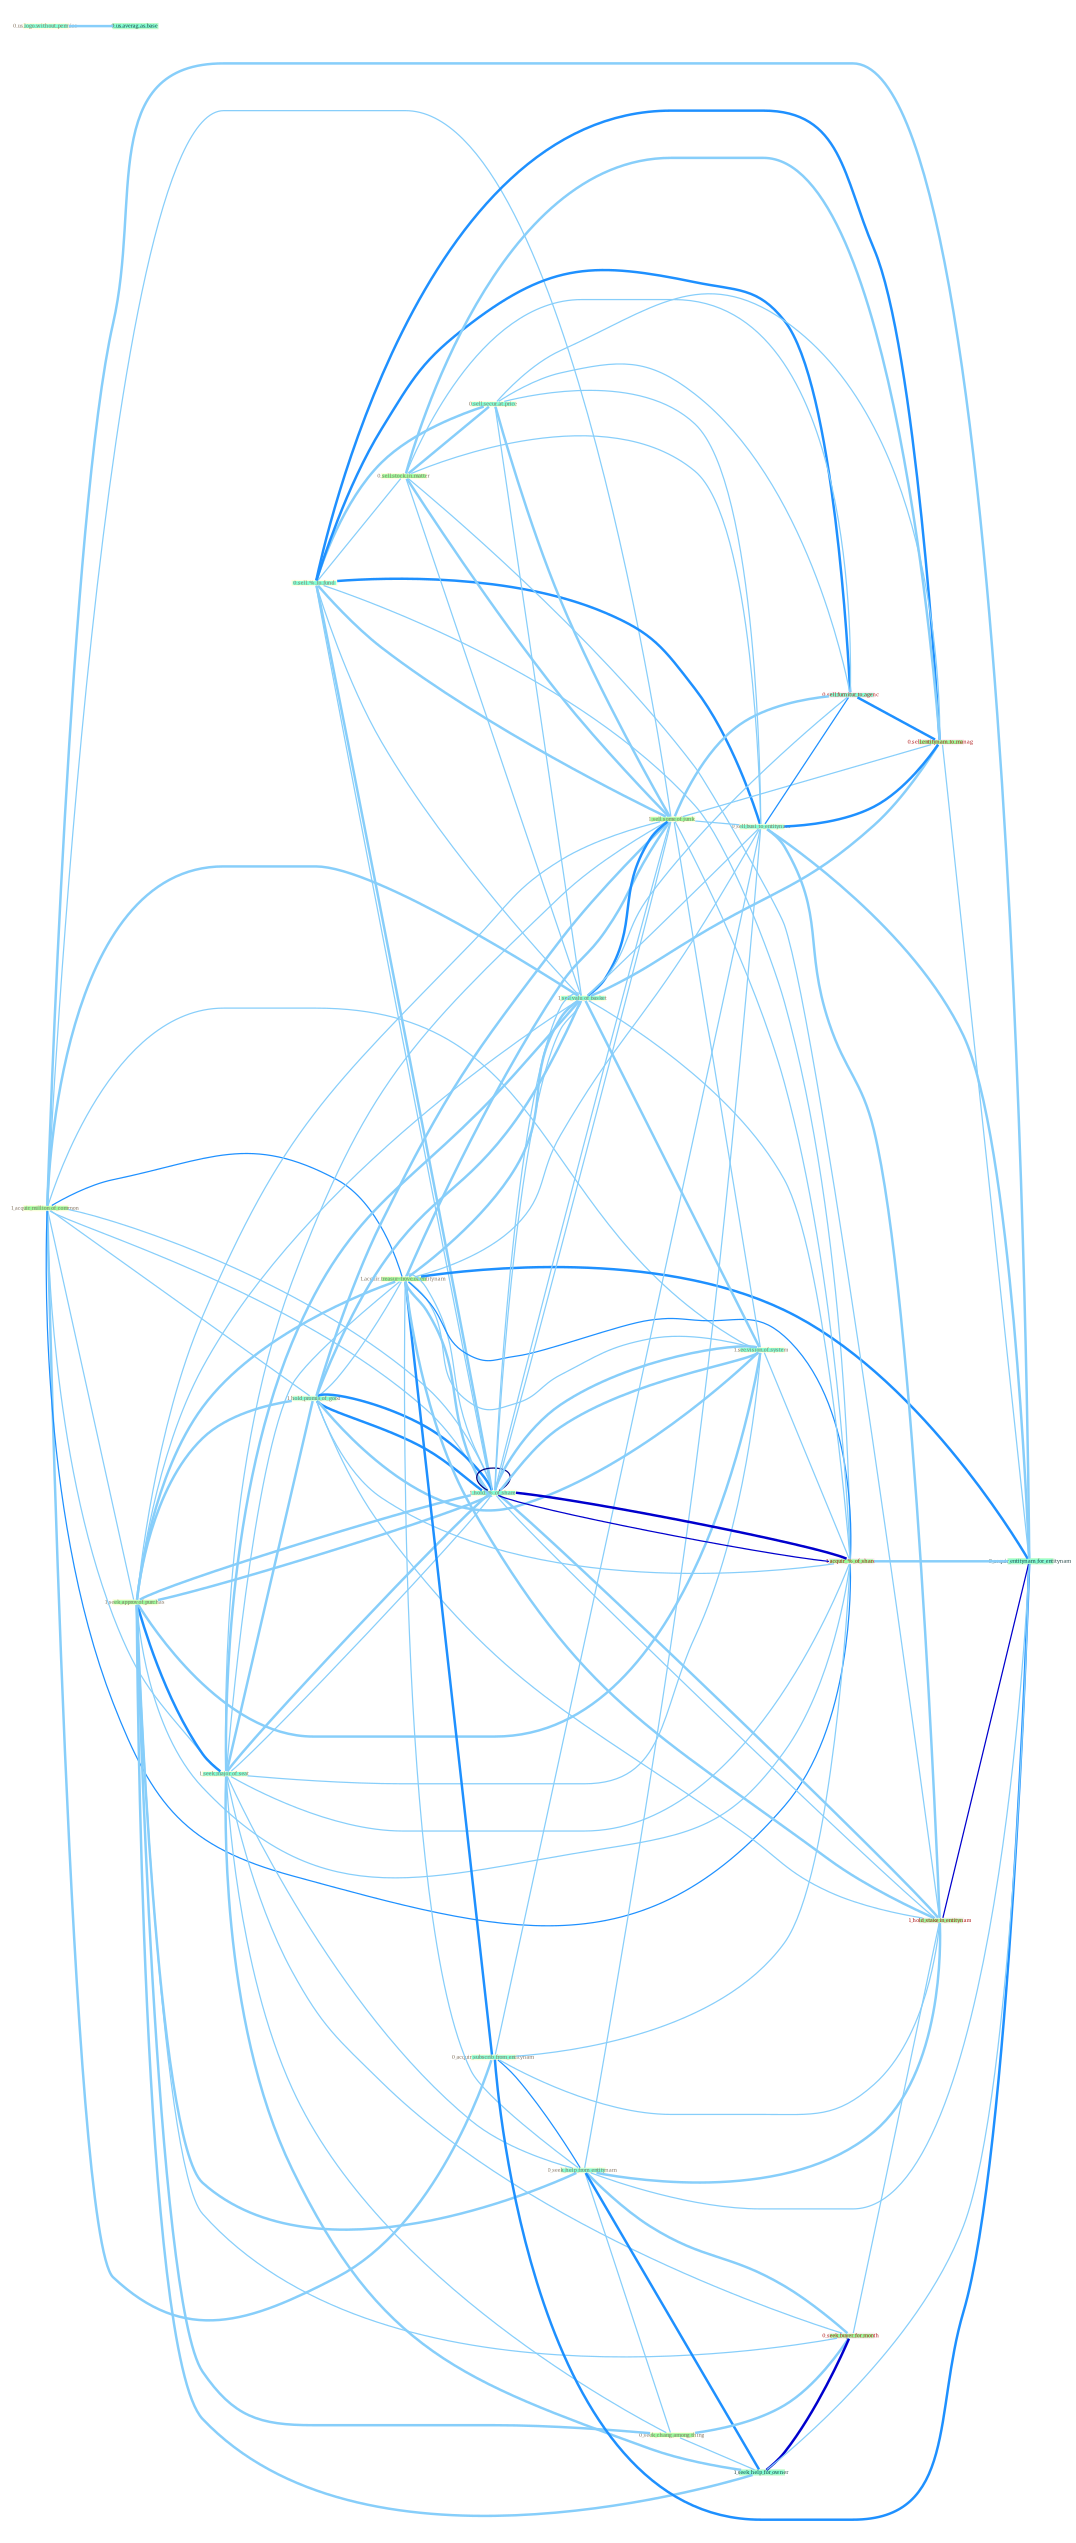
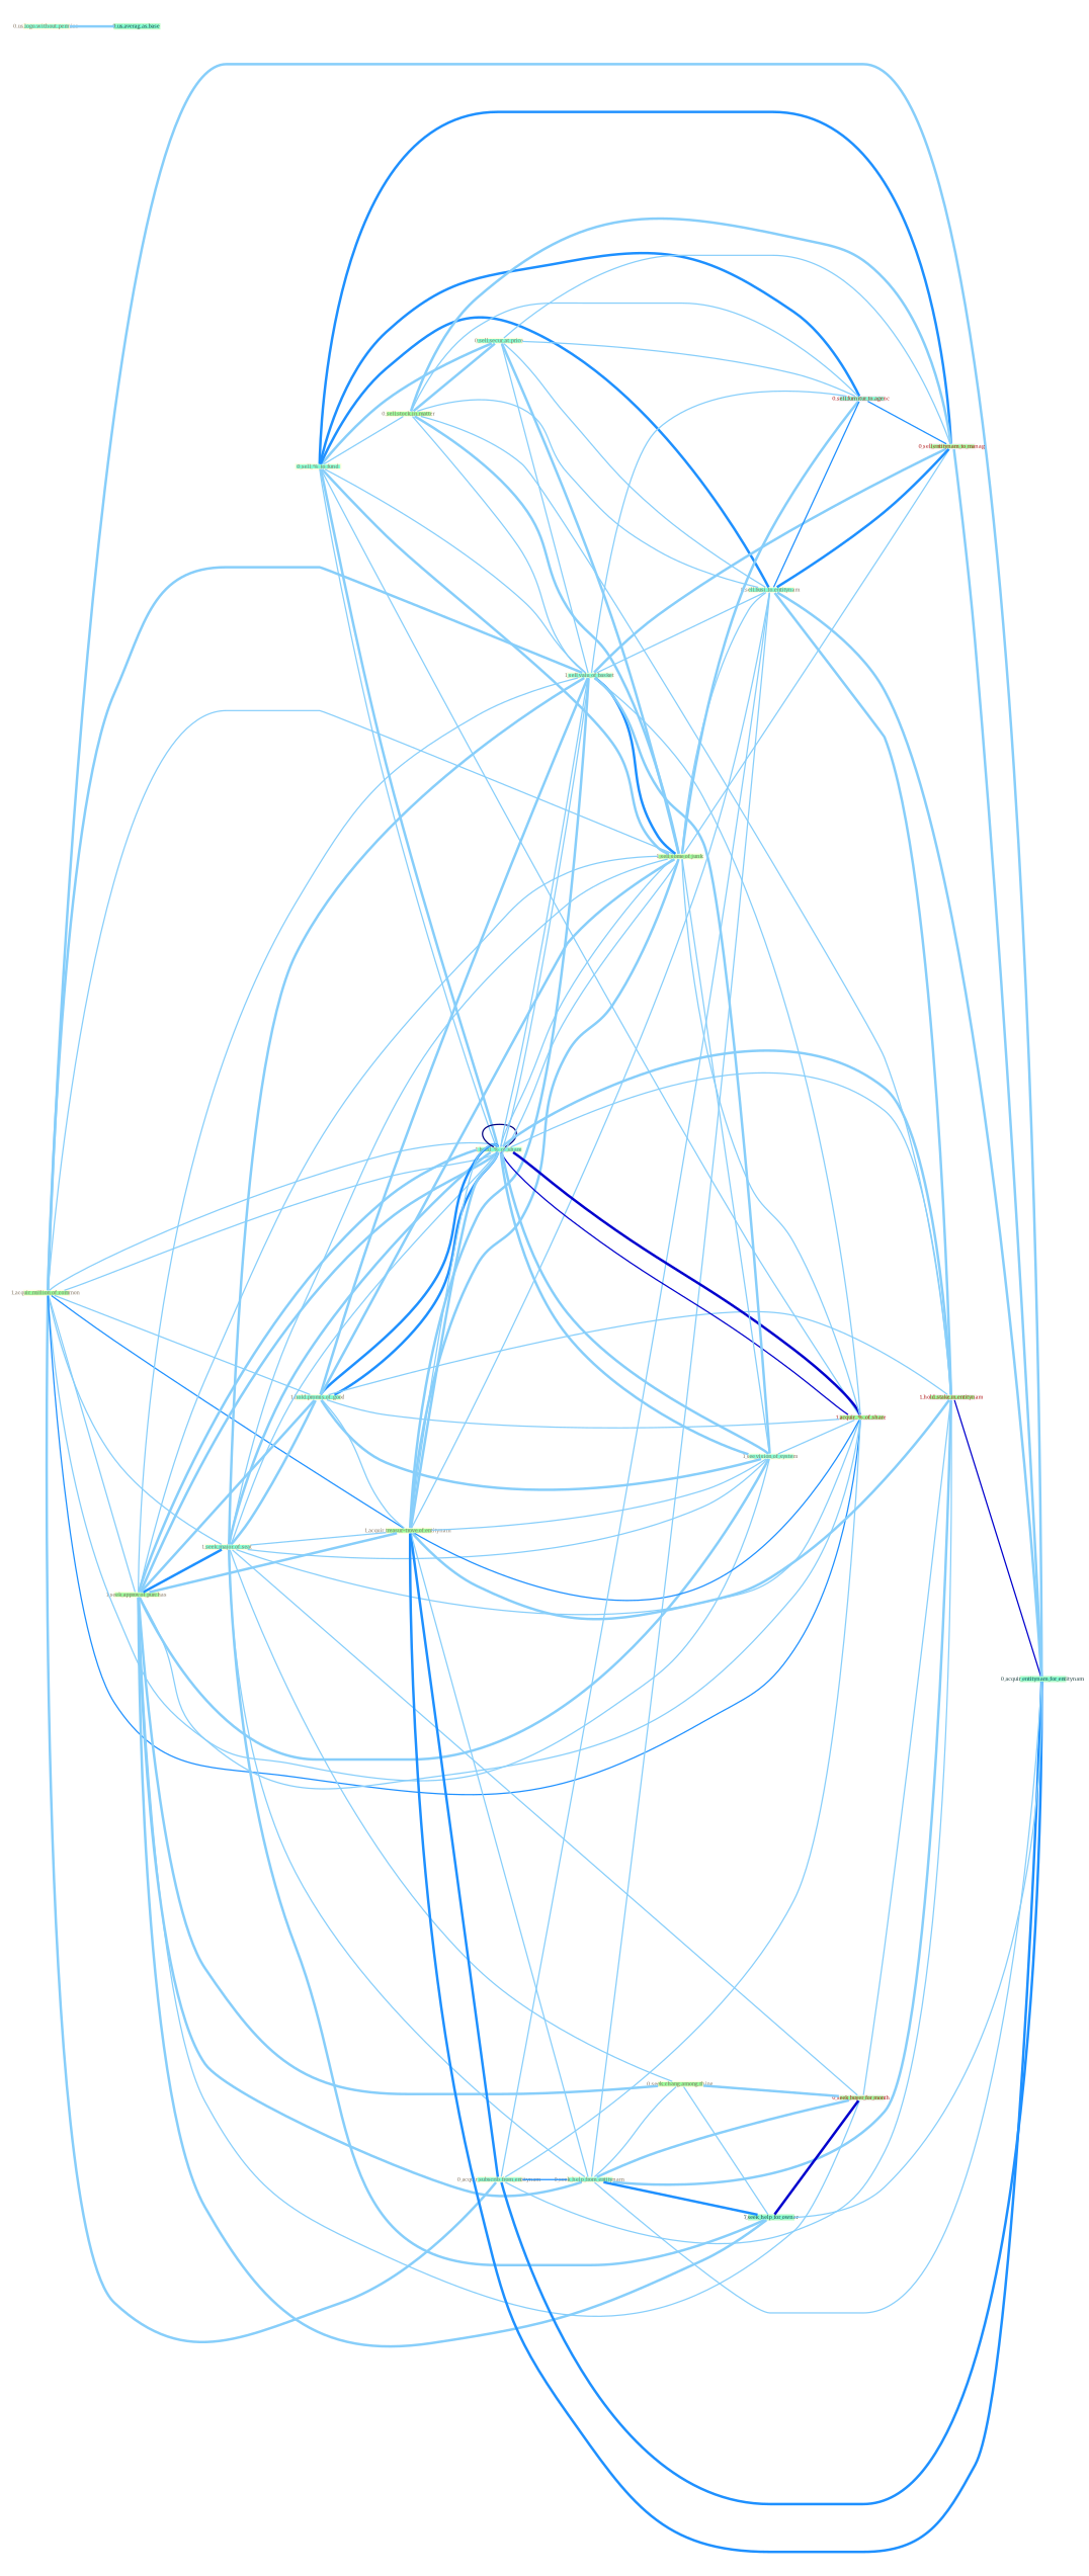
  graph {
    fontname=Merriweather
    rankdir=LR
    node [color="#ffffe0" fillcolor=aquamarine fixedsize=true fontcolor="#8b7d6b" fontname=Merriweather fontsize=4 shape=polygon style=filled]
    edge [color="#87cefa" fontname=Merriweather style=solid w=1]
    "1_acquir_million_of_common " [fillcolor=palegreen height=.06 width=.5]
    "1_seek_approv_of_purchas " [fillcolor=palegreen height=.06 width=.5]
    "0_sell_%_to_fund " [height=.06 width=.5]
    "1_seek_major_of_seat " [height=.06 width=.5]
    "1_hold_promis_of_good " [height=.06 width=.5]
    "1_acquir_treasur-trove_of_entitynam " [fillcolor=palegreen height=.06 width=.5]
    "0_acquir_subscrib_from_entitynam " [height=.06 width=.5]
    "0_seek_help_from_entitynam " [height=.06 width=.5]
    "1_hold_%_of_share " [height=.06 width=.5]
    "0_sell_stock_in_matter " [fillcolor=palegreen height=.06 width=.5]
    "0_seek_chang_among_thing " [fillcolor=palegreen height=.06 width=.5]
    "0_sell_secur_at_price " [height=.06 width=.5]
    "1_sell_valu_of_basket " [height=.06 width=.5]
    "1_sell_some_of_junk " [fillcolor=palegreen height=.06 width=.5]
    "0_us_logo_without_permiss " [height=.06 width=.5]
    "0_sell_busi_to_entitynam " [height=.06 width=.5]
    "1_see_vision_of_system " [height=.06 width=.5]
    "1_hold_stake_in_entitynam " [color="#fff0f5" fillcolor=palegreen fontcolor="#b22222" height=.06 width=.5]
    "0_seek_buyer_for_month " [color="#fff0f5" fillcolor=palegreen fontcolor="#b22222" height=.06 width=.5]
    "1_acquir_%_of_share " [color="#fff0f5" fillcolor=palegreen fontcolor="#b22222" height=.06 width=.5]
    "0_sell_furnitur_to_agenc " [color="#fff0f5" fontcolor="#b22222" height=.06 width=.5]
    "0_sell_entitynam_to_manag " [color="#fff0f5" fillcolor=palegreen fontcolor="#b22222" height=.06 width=.5]
    "0_acquir_entitynam_for_entitynam " [color="#BDFCC9" fontcolor="#2f4f4f" height=.06 width=.5]
-   "1_seek_help_for_owner " [color="#BDFCC9" fontcolor="#2f4f4f" height=.06 width=.5]
+   "1_seek_help_for_owner " [color="#BDFCC9" fontcolor="#2f4f4f" height=.06 width=.5 label="7_seek_help_for_owner"]
    "0_us_averag_as_base " [color="#BDFCC9" fontcolor="#2f4f4f" height=.06 width=.5]
    subgraph sub_1 {
      "1_acquir_million_of_common "
      "1_seek_approv_of_purchas "
      "0_sell_%_to_fund "
      "1_seek_major_of_seat "
      "1_hold_promis_of_good "
      "1_acquir_treasur-trove_of_entitynam "
      "0_acquir_subscrib_from_entitynam "
      "0_seek_help_from_entitynam "
      "1_hold_%_of_share "
      "0_sell_stock_in_matter "
      "0_seek_chang_among_thing "
      "0_sell_secur_at_price "
      "1_sell_valu_of_basket "
      "1_sell_some_of_junk "
      "0_us_logo_without_permiss "
      "0_sell_busi_to_entitynam "
      "1_see_vision_of_system "
    }
    subgraph sub_2 {
      "1_hold_stake_in_entitynam "
      "0_seek_buyer_for_month "
      "1_acquir_%_of_share "
      "0_sell_furnitur_to_agenc "
      "0_sell_entitynam_to_manag "
    }
    "1_acquir_million_of_common " -- "1_seek_approv_of_purchas "
    "1_acquir_million_of_common " -- "1_seek_major_of_seat "
    "1_acquir_million_of_common " -- "1_hold_promis_of_good "
    "1_acquir_million_of_common " -- "1_acquir_treasur-trove_of_entitynam " [color="#1e90ff" w=2]
    "1_acquir_million_of_common " -- "0_acquir_subscrib_from_entitynam " [style=bold]
    "1_acquir_million_of_common " -- "1_hold_%_of_share "
    "1_acquir_million_of_common " -- "1_hold_%_of_share "
    "1_acquir_million_of_common " -- "1_sell_valu_of_basket " [style=bold]
    "1_acquir_million_of_common " -- "1_sell_some_of_junk "
    "1_acquir_million_of_common " -- "1_see_vision_of_system "
    "1_acquir_million_of_common " -- "1_acquir_%_of_share " [color="#1e90ff" w=2]
    "1_acquir_million_of_common " -- "0_acquir_entitynam_for_entitynam " [style=bold]
    "1_seek_approv_of_purchas " -- "1_seek_major_of_seat " [color="#1e90ff" style=bold w=2]
    "1_seek_approv_of_purchas " -- "1_hold_promis_of_good " [style=bold]
    "1_seek_approv_of_purchas " -- "1_acquir_treasur-trove_of_entitynam " [style=bold]
    "1_seek_approv_of_purchas " -- "0_seek_help_from_entitynam " [style=bold]
    "1_seek_approv_of_purchas " -- "1_hold_%_of_share " [style=bold]
    "1_seek_approv_of_purchas " -- "1_hold_%_of_share " [style=bold]
    "1_seek_approv_of_purchas " -- "0_seek_chang_among_thing " [style=bold]
    "1_seek_approv_of_purchas " -- "1_sell_valu_of_basket "
    "1_seek_approv_of_purchas " -- "1_sell_some_of_junk "
    "1_seek_approv_of_purchas " -- "1_see_vision_of_system " [style=bold]
    "1_seek_approv_of_purchas " -- "0_seek_buyer_for_month "
    "1_seek_approv_of_purchas " -- "1_acquir_%_of_share "
    "1_seek_approv_of_purchas " -- "1_seek_help_for_owner " [style=bold]
    "0_sell_%_to_fund " -- "1_hold_%_of_share "
    "0_sell_%_to_fund " -- "1_hold_%_of_share " [style=bold]
    "0_sell_%_to_fund " -- "0_sell_stock_in_matter "
    "0_sell_%_to_fund " -- "0_sell_secur_at_price " [style=bold]
    "0_sell_%_to_fund " -- "1_sell_valu_of_basket "
    "0_sell_%_to_fund " -- "1_sell_some_of_junk " [style=bold]
    "0_sell_%_to_fund " -- "0_sell_busi_to_entitynam " [color="#1e90ff" style=bold w=2]
    "0_sell_%_to_fund " -- "1_acquir_%_of_share "
    "0_sell_%_to_fund " -- "0_sell_furnitur_to_agenc " [color="#1e90ff" style=bold w=2]
    "0_sell_%_to_fund " -- "0_sell_entitynam_to_manag " [color="#1e90ff" style=bold w=2]
    "1_seek_major_of_seat " -- "1_hold_promis_of_good " [style=bold]
    "1_seek_major_of_seat " -- "1_acquir_treasur-trove_of_entitynam "
    "1_seek_major_of_seat " -- "0_seek_help_from_entitynam "
    "1_seek_major_of_seat " -- "1_hold_%_of_share "
    "1_seek_major_of_seat " -- "1_hold_%_of_share " [style=bold]
    "1_seek_major_of_seat " -- "0_seek_chang_among_thing "
    "1_seek_major_of_seat " -- "1_sell_valu_of_basket " [style=bold]
    "1_seek_major_of_seat " -- "1_sell_some_of_junk "
    "1_seek_major_of_seat " -- "1_see_vision_of_system "
    "1_seek_major_of_seat " -- "0_seek_buyer_for_month "
    "1_seek_major_of_seat " -- "1_acquir_%_of_share "
    "1_seek_major_of_seat " -- "1_seek_help_for_owner " [style=bold]
    "1_hold_promis_of_good " -- "1_acquir_treasur-trove_of_entitynam "
    "1_hold_promis_of_good " -- "1_hold_%_of_share " [color="#1e90ff" style=bold w=2]
    "1_hold_promis_of_good " -- "1_hold_%_of_share " [color="#1e90ff" style=bold w=2]
    "1_hold_promis_of_good " -- "1_sell_valu_of_basket " [style=bold]
    "1_hold_promis_of_good " -- "1_sell_some_of_junk " [style=bold]
    "1_hold_promis_of_good " -- "1_see_vision_of_system " [style=bold]
    "1_hold_promis_of_good " -- "1_hold_stake_in_entitynam "
    "1_hold_promis_of_good " -- "1_acquir_%_of_share "
    "1_acquir_treasur-trove_of_entitynam " -- "0_acquir_subscrib_from_entitynam " [color="#1e90ff" style=bold w=2]
    "1_acquir_treasur-trove_of_entitynam " -- "0_seek_help_from_entitynam "
    "1_acquir_treasur-trove_of_entitynam " -- "1_hold_%_of_share " [style=bold]
    "1_acquir_treasur-trove_of_entitynam " -- "1_hold_%_of_share "
    "1_acquir_treasur-trove_of_entitynam " -- "1_sell_valu_of_basket " [style=bold]
    "1_acquir_treasur-trove_of_entitynam " -- "1_sell_some_of_junk " [style=bold]
    "1_acquir_treasur-trove_of_entitynam " -- "0_sell_busi_to_entitynam "
    "1_acquir_treasur-trove_of_entitynam " -- "1_see_vision_of_system "
    "1_acquir_treasur-trove_of_entitynam " -- "1_hold_stake_in_entitynam " [style=bold]
    "1_acquir_treasur-trove_of_entitynam " -- "1_acquir_%_of_share " [color="#1e90ff" w=2]
    "1_acquir_treasur-trove_of_entitynam " -- "0_acquir_entitynam_for_entitynam " [color="#1e90ff" style=bold w=2]
    "0_acquir_subscrib_from_entitynam " -- "0_seek_help_from_entitynam " [color="#1e90ff" w=2]
    "0_acquir_subscrib_from_entitynam " -- "0_sell_busi_to_entitynam "
    "0_acquir_subscrib_from_entitynam " -- "1_hold_stake_in_entitynam "
    "0_acquir_subscrib_from_entitynam " -- "1_acquir_%_of_share "
    "0_acquir_subscrib_from_entitynam " -- "0_acquir_entitynam_for_entitynam " [color="#1e90ff" style=bold w=2]
    "0_seek_help_from_entitynam " -- "0_seek_chang_among_thing "
    "0_seek_help_from_entitynam " -- "0_sell_busi_to_entitynam "
    "0_seek_help_from_entitynam " -- "1_hold_stake_in_entitynam " [style=bold]
    "0_seek_help_from_entitynam " -- "0_seek_buyer_for_month " [style=bold]
    "0_seek_help_from_entitynam " -- "0_acquir_entitynam_for_entitynam "
    "0_seek_help_from_entitynam " -- "1_seek_help_for_owner " [color="#1e90ff" style=bold w=2]
    "1_hold_%_of_share " -- "1_hold_%_of_share " [color="#000080" w=4]
    "1_hold_%_of_share " -- "1_sell_valu_of_basket "
    "1_hold_%_of_share " -- "1_sell_some_of_junk "
    "1_hold_%_of_share " -- "1_see_vision_of_system " [style=bold]
    "1_hold_%_of_share " -- "1_hold_stake_in_entitynam "
    "1_hold_%_of_share " -- "1_hold_stake_in_entitynam " [style=bold]
    "1_hold_%_of_share " -- "1_acquir_%_of_share " [color="#0000cd" w=3]
    "1_hold_%_of_share " -- "1_acquir_%_of_share " [color="#0000cd" style=bold w=3]
    "0_sell_stock_in_matter " -- "0_sell_secur_at_price " [style=bold]
    "0_sell_stock_in_matter " -- "1_sell_valu_of_basket "
    "0_sell_stock_in_matter " -- "1_sell_some_of_junk " [style=bold]
    "0_sell_stock_in_matter " -- "0_sell_busi_to_entitynam "
    "0_sell_stock_in_matter " -- "1_hold_stake_in_entitynam "
    "0_sell_stock_in_matter " -- "0_sell_furnitur_to_agenc "
    "0_sell_stock_in_matter " -- "0_sell_entitynam_to_manag " [style=bold]
    "0_seek_chang_among_thing " -- "0_seek_buyer_for_month " [style=bold]
    "0_seek_chang_among_thing " -- "1_seek_help_for_owner "
    "0_sell_secur_at_price " -- "1_sell_valu_of_basket "
    "0_sell_secur_at_price " -- "1_sell_some_of_junk " [style=bold]
    "0_sell_secur_at_price " -- "0_sell_busi_to_entitynam "
    "0_sell_secur_at_price " -- "0_sell_furnitur_to_agenc "
    "0_sell_secur_at_price " -- "0_sell_entitynam_to_manag "
    "1_sell_valu_of_basket " -- "1_hold_%_of_share "
    "1_sell_valu_of_basket " -- "1_sell_some_of_junk " [color="#1e90ff" style=bold w=2]
    "1_sell_valu_of_basket " -- "0_sell_busi_to_entitynam "
    "1_sell_valu_of_basket " -- "1_see_vision_of_system " [style=bold]
    "1_sell_valu_of_basket " -- "1_acquir_%_of_share "
    "1_sell_valu_of_basket " -- "0_sell_furnitur_to_agenc "
    "1_sell_valu_of_basket " -- "0_sell_entitynam_to_manag " [style=bold]
    "1_sell_some_of_junk " -- "1_hold_%_of_share "
    "1_sell_some_of_junk " -- "0_sell_busi_to_entitynam "
    "1_sell_some_of_junk " -- "1_see_vision_of_system "
    "1_sell_some_of_junk " -- "1_acquir_%_of_share "
    "1_sell_some_of_junk " -- "0_sell_furnitur_to_agenc " [style=bold]
    "1_sell_some_of_junk " -- "0_sell_entitynam_to_manag "
    "0_us_logo_without_permiss " -- "0_us_averag_as_base " [style=bold]
    "0_sell_busi_to_entitynam " -- "1_hold_stake_in_entitynam " [style=bold]
    "0_sell_busi_to_entitynam " -- "0_sell_furnitur_to_agenc " [color="#1e90ff" w=2]
    "0_sell_busi_to_entitynam " -- "0_sell_entitynam_to_manag " [color="#1e90ff" style=bold w=2]
    "0_sell_busi_to_entitynam " -- "0_acquir_entitynam_for_entitynam " [style=bold]
    "1_see_vision_of_system " -- "1_hold_%_of_share " [style=bold]
    "1_see_vision_of_system " -- "1_acquir_%_of_share "
    "1_hold_stake_in_entitynam " -- "0_acquir_entitynam_for_entitynam " [color="#0000cd"]
    "0_seek_buyer_for_month " -- "1_hold_stake_in_entitynam "
-   "1_acquir_%_of_share " -- "0_acquir_entitynam_for_entitynam " [style=bold]
-   "0_sell_furnitur_to_agenc " -- "0_sell_entitynam_to_manag " [color="#1e90ff" style=bold w=2]
-   "0_sell_entitynam_to_manag " -- "0_acquir_entitynam_for_entitynam "
+   "0_sell_furnitur_to_agenc " -- "0_sell_entitynam_to_manag " [color="#1e90ff" w=2]
+   "0_sell_entitynam_to_manag " -- "0_acquir_entitynam_for_entitynam " [style=bold]
    "1_seek_help_for_owner " -- "0_seek_buyer_for_month " [color="#0000cd" style=bold w=2]
    "1_seek_help_for_owner " -- "0_acquir_entitynam_for_entitynam "
  }
